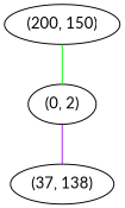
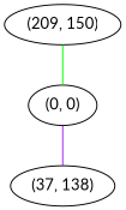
  graph {
    fontname=Lato
    node [fontname=Lato]
    edge [fontname=Lato]
-   "(209, 150)" [label="(200, 150)"]
-   "(0, 0)" [label="(0, 2)"]
+   "(209, 150)"
+   "(0, 0)"
    "(37, 138)"
    "(209, 150)" -- "(0, 0)" [color=green weight=2]
    "(0, 0)" -- "(37, 138)" [color=purple weight=4]
  }
